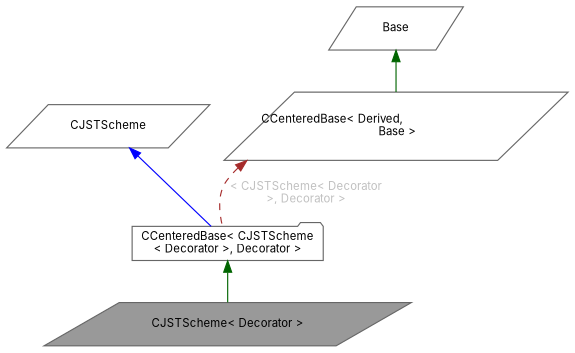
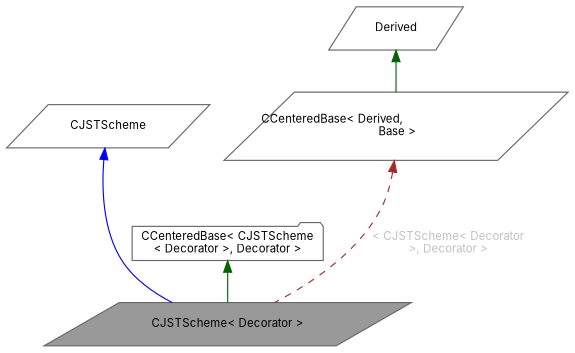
  digraph {
    fontname=Inter
    node [color=gray40 fillcolor=white fontname=Inter fontsize=10 shape=parallelogram style=filled]
    edge [color=darkgreen dir=back fontname=Inter fontsize=10 labelfontname=Helvetica labelfontsize=10 style=solid]
    n1 [fillcolor=grey60 fontcolor=black height=0.2 label="CJSTScheme\< Decorator \>" width=0.4]
    n2 [height=0.2 label="CCenteredBase\< CJSTScheme\l\< Decorator \>, Decorator \>" shape=folder width=0.4]
    n3 [height=0.2 label=CJSTScheme width=0.4]
    n4 [height=0.2 label="CCenteredBase\< Derived,\l Base \>" width=0.4]
-   n5 [height=0.2 label=Base width=0.4]
+   n5 [height=0.2 label=Derived width=0.4]
    n2 -> n1
-   n3 -> n2 [color=blue]
-   n4 -> n2 [color=brown fontcolor=grey label=" \< CJSTScheme\< Decorator\l \>, Decorator \>" style=dashed]
+   n3 -> n1 [color=blue]
+   n4 -> n1 [color=brown fontcolor=grey label=" \< CJSTScheme\< Decorator\l \>, Decorator \>" style=dashed]
    n5 -> n4
  }
